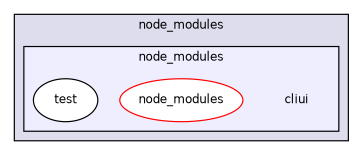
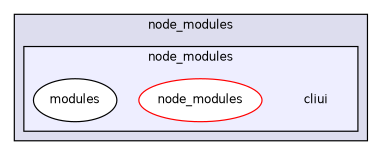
  digraph {
    compound=true
    node [fontname=Helvetica fontsize=10 shape=ellipse fillcolor=white style=filled]
    n1 [label=cliui shape=plaintext fillcolor="" style=""]
    n2 [color=red label=node_modules]
-   n3 [color=black label=test]
+   n3 [color=black label=modules]
    subgraph cluster_1 {
      bgcolor="#ddddee"
      fontname=Helvetica
      fontsize=10
      label=node_modules
      pencolor=black
      subgraph cluster_2 {
        bgcolor="#eeeeff"
        fontname=Helvetica
        fontsize=10
        pencolor=black
        n1
        n2
        n3
      }
    }
  }
